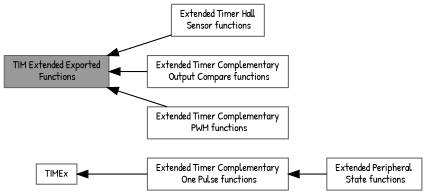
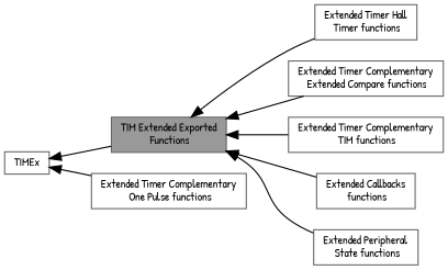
  digraph {
    fontname="Patrick Hand"
    rankdir=LR
    node [color=grey40 fillcolor=white fontname="Patrick Hand" fontsize=10 shape=box style=filled]
    edge [dir=back fontname="Patrick Hand" fontsize=10 labelfontname=Helvetica labelfontsize=10 shape=plaintext style=solid]
    n1 [height=0.2 label=TIMEx width=0.4]
    n2 [color=gray40 fillcolor=grey60 fontcolor=black height=0.2 label="TIM Extended Exported\l Functions" width=0.4]
    n3 [height=0.2 label="Extended Timer Complementary\l One Pulse functions" width=0.4]
-   n4 [height=0.2 label="Extended Timer Hall\l Sensor functions" width=0.4]
-   n5 [height=0.2 label="Extended Timer Complementary\l Output Compare functions" width=0.4]
-   n6 [height=0.2 label="Extended Timer Complementary\l PWM functions" width=0.4]
+   n4 [height=0.2 label="Extended Timer Hall\l Timer functions" width=0.4]
+   n5 [height=0.2 label="Extended Timer Complementary\l Extended Compare functions" width=0.4]
+   n6 [height=0.2 label="Extended Timer Complementary\l TIM functions" width=0.4]
+   n7 [height=0.2 label="Extended Callbacks\l functions" width=0.4]
    n8 [height=0.2 label="Extended Peripheral\l State functions" width=0.4]
+   n1 -> n2
    n1 -> n3
    n2 -> n4
    n2 -> n5
    n2 -> n6
-   n3 -> n8
+   n2 -> n7
+   n2 -> n8
  }
